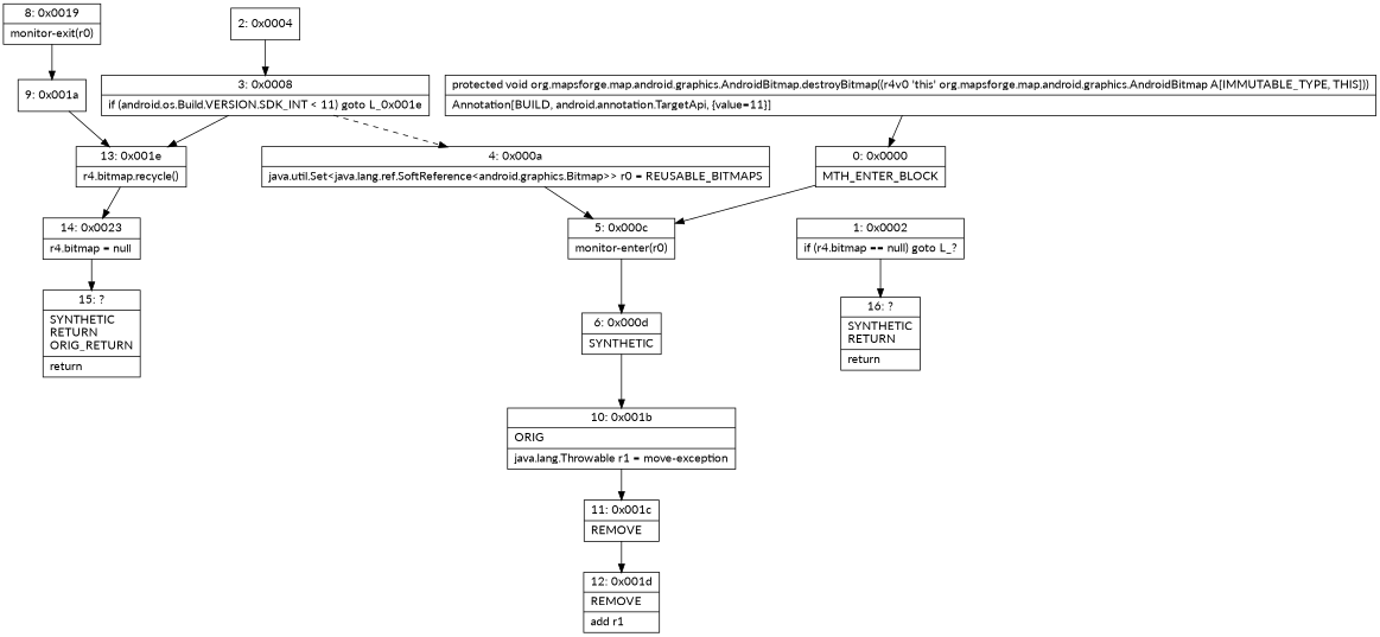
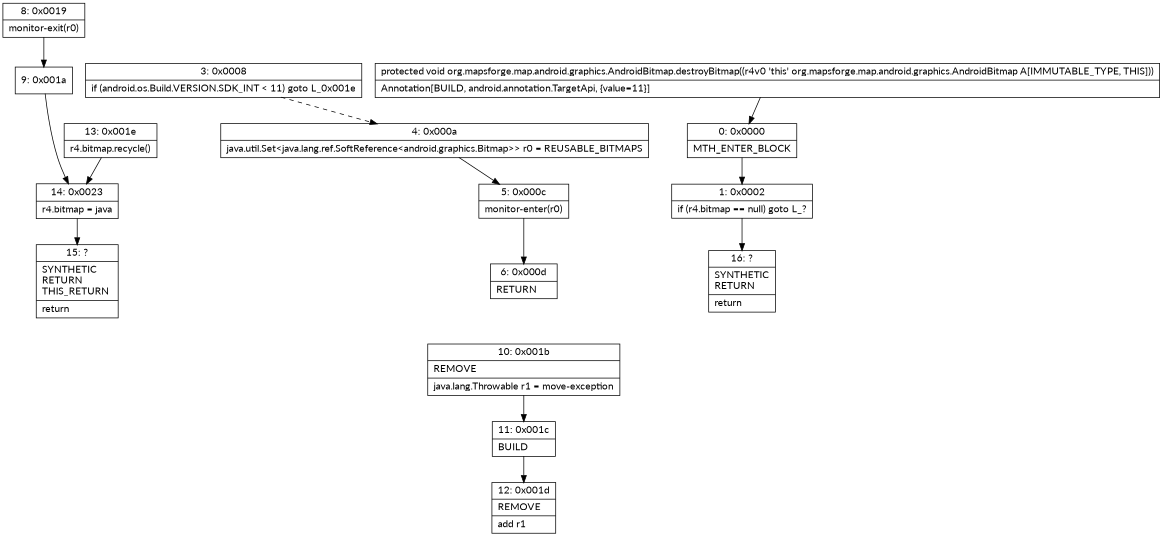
  digraph {
    fontname=Lato
    node [fontname=Lato shape=record]
    edge [fontname=Lato]
    n1 [label="{0\:\ 0x0000|MTH_ENTER_BLOCK\l}"]
    n2 [label="{1\:\ 0x0002|if (r4.bitmap == null) goto L_?\l}"]
    n3 [label="{16\:\ ?|SYNTHETIC\lRETURN\l|return\l}"]
-   n4 [label="{2\:\ 0x0004}"]
    n5 [label="{3\:\ 0x0008|if (android.os.Build.VERSION.SDK_INT \< 11) goto L_0x001e\l}"]
    n6 [label="{4\:\ 0x000a|java.util.Set\<java.lang.ref.SoftReference\<android.graphics.Bitmap\>\> r0 = REUSABLE_BITMAPS\l}"]
    n7 [label="{13\:\ 0x001e|r4.bitmap.recycle()\l}"]
    n8 [label="{5\:\ 0x000c|monitor\-enter(r0)\l}"]
-   n9 [label="{14\:\ 0x0023|r4.bitmap = null\l}"]
-   n10 [label="{6\:\ 0x000d|SYNTHETIC\l}"]
-   n11 [label="{10\:\ 0x001b|ORIG\l|java.lang.Throwable r1 = move\-exception\l}"]
-   n12 [label="{11\:\ 0x001c|REMOVE\l}"]
+   n9 [label="{14\:\ 0x0023|r4.bitmap = java\l}"]
+   n10 [label="{6\:\ 0x000d|RETURN\l}"]
+   n11 [label="{10\:\ 0x001b|REMOVE\l|java.lang.Throwable r1 = move\-exception\l}"]
+   n12 [label="{11\:\ 0x001c|BUILD\l}"]
    n13 [label="{8\:\ 0x0019|monitor\-exit(r0)\l}"]
    n14 [label="{9\:\ 0x001a}"]
-   n15 [label="{15\:\ ?|SYNTHETIC\lRETURN\lORIG_RETURN\l|return\l}"]
+   n15 [label="{15\:\ ?|SYNTHETIC\lRETURN\lTHIS_RETURN\l|return\l}"]
    n16 [label="{12\:\ 0x001d|REMOVE\l|add r1\l}"]
    n17 [label="{protected void org.mapsforge.map.android.graphics.AndroidBitmap.destroyBitmap((r4v0 'this' org.mapsforge.map.android.graphics.AndroidBitmap A[IMMUTABLE_TYPE, THIS]))  | Annotation[BUILD, android.annotation.TargetApi, \{value=11\}]\l}"]
-   n1 -> n8
+   n1 -> n2
    n2 -> n3
-   n4 -> n5
    n5 -> n6 [style=dashed]
-   n5 -> n7
    n6 -> n8
    n7 -> n9
    n8 -> n10
    n9 -> n15
-   n10 -> n11
    n11 -> n12
    n12 -> n16
    n13 -> n14
-   n14 -> n7
+   n14 -> n9
    n17 -> n1
  }
